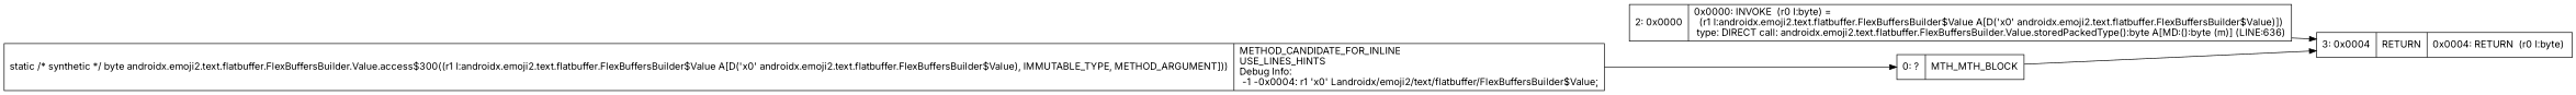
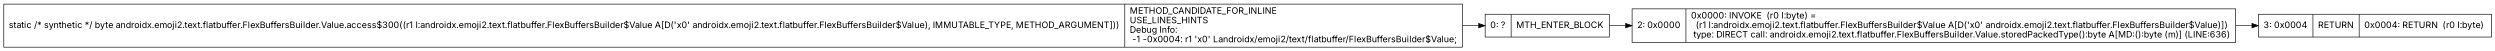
  digraph {
    fontname=Inter
    rankdir=LR
    node [fontname=Inter shape=record]
    edge [fontname=Inter]
-   n1 [label="{0\:\ ?|MTH_MTH_BLOCK\l}"]
+   n1 [label="{0\:\ ?|MTH_ENTER_BLOCK\l}"]
    n2 [label="{2\:\ 0x0000|0x0000: INVOKE  (r0 I:byte) = \l  (r1 I:androidx.emoji2.text.flatbuffer.FlexBuffersBuilder$Value A[D('x0' androidx.emoji2.text.flatbuffer.FlexBuffersBuilder$Value)])\l type: DIRECT call: androidx.emoji2.text.flatbuffer.FlexBuffersBuilder.Value.storedPackedType():byte A[MD:():byte (m)] (LINE:636)\l}"]
    n3 [label="{3\:\ 0x0004|RETURN\l|0x0004: RETURN  (r0 I:byte) \l}"]
    n4 [label="{static \/* synthetic *\/ byte androidx.emoji2.text.flatbuffer.FlexBuffersBuilder.Value.access$300((r1 I:androidx.emoji2.text.flatbuffer.FlexBuffersBuilder$Value A[D('x0' androidx.emoji2.text.flatbuffer.FlexBuffersBuilder$Value), IMMUTABLE_TYPE, METHOD_ARGUMENT]))  | METHOD_CANDIDATE_FOR_INLINE\lUSE_LINES_HINTS\lDebug Info:\l  \-1 \-0x0004: r1 'x0' Landroidx\/emoji2\/text\/flatbuffer\/FlexBuffersBuilder$Value;\l}"]
-   n1 -> n3
+   n1 -> n2
    n2 -> n3
    n4 -> n1
  }
